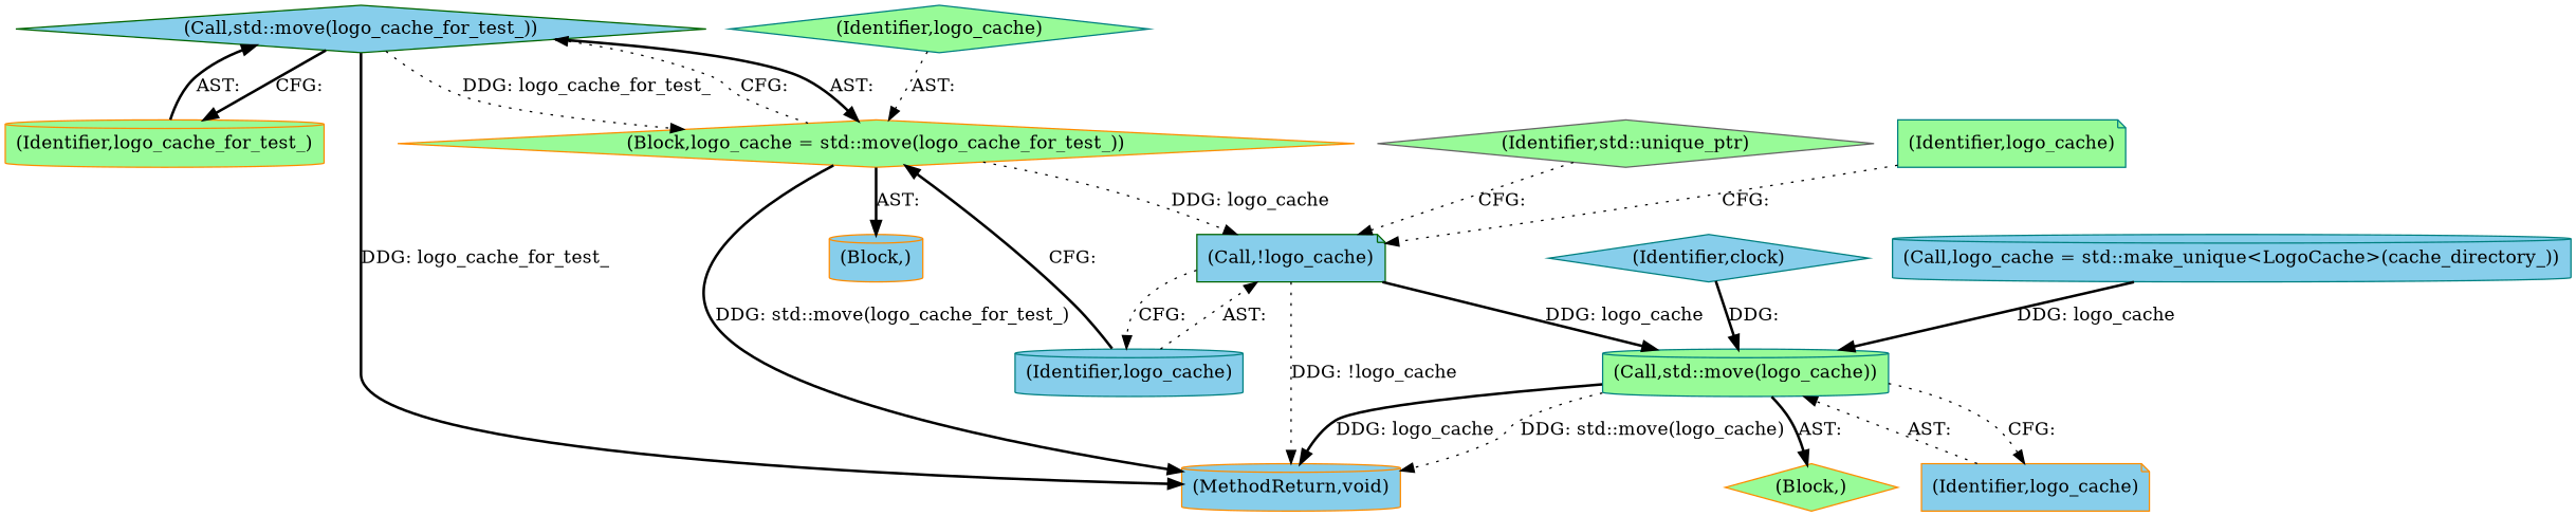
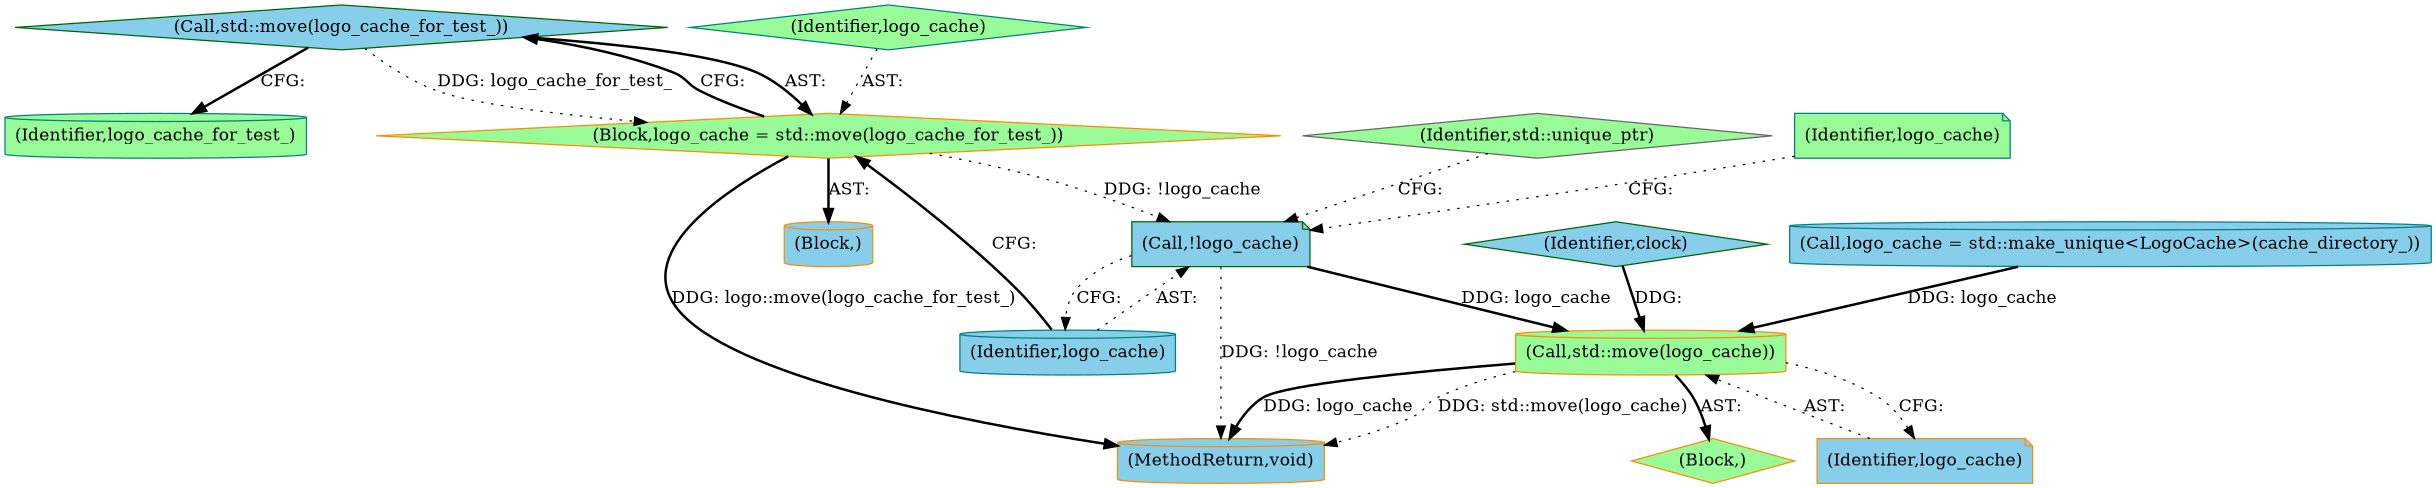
  digraph {
    node [color=darkorange fillcolor=skyblue shape=diamond style=filled]
    edge [style=bold]
    n1 [color=darkgreen label="(Call,std::move(logo_cache_for_test_))"]
    n2 [fillcolor=palegreen label="(Block,logo_cache = std::move(logo_cache_for_test_))"]
-   n3 [fillcolor=palegreen label="(Identifier,logo_cache_for_test_)" shape=cylinder]
+   n3 [color=teal fillcolor=palegreen label="(Identifier,logo_cache_for_test_)" shape=cylinder]
    n4 [label="(MethodReturn,void)" shape=cylinder]
    n5 [color=darkgreen label="(Call,!logo_cache)" shape=note]
    n6 [label="(Block,)" shape=cylinder]
-   n7 [color=teal fillcolor=palegreen label="(Call,std::move(logo_cache))" shape=cylinder]
+   n7 [fillcolor=palegreen label="(Call,std::move(logo_cache))" shape=cylinder]
    n8 [color=teal label="(Identifier,logo_cache)" shape=cylinder]
    n9 [label="(Identifier,logo_cache)" shape=note]
    n10 [fillcolor=palegreen label="(Block,)"]
    n11 [color=gray40 fillcolor=palegreen label="(Identifier,std::unique_ptr)"]
-   n12 [color=teal label="(Identifier,clock)"]
+   n12 [color=darkgreen label="(Identifier,clock)"]
    n13 [color=teal fillcolor=palegreen label="(Identifier,logo_cache)"]
    n14 [color=teal label="(Call,logo_cache = std::make_unique<LogoCache>(cache_directory_))" shape=cylinder]
    n15 [color=teal fillcolor=palegreen label="(Identifier,logo_cache)" shape=note]
    n1 -> n2 [label="AST: "]
    n1 -> n2 [label="DDG: logo_cache_for_test_" style=dotted]
    n1 -> n3 [label="CFG: "]
-   n1 -> n4 [label="DDG: logo_cache_for_test_"]
-   n2 -> n1 [label="CFG: " style=dotted]
-   n2 -> n4 [label="DDG: std::move(logo_cache_for_test_)"]
-   n2 -> n5 [label="DDG: logo_cache" style=dotted]
+   n2 -> n1 [label="CFG: "]
+   n2 -> n4 [label="DDG: logo::move(logo_cache_for_test_)"]
+   n2 -> n5 [label="DDG: !logo_cache" style=dotted]
    n2 -> n6 [label="AST: "]
-   n3 -> n1 [label="AST: "]
    n5 -> n4 [label="DDG: !logo_cache" style=dotted]
    n5 -> n7 [label="DDG: logo_cache"]
    n5 -> n8 [label="CFG: " style=dotted]
    n7 -> n4 [label="DDG: logo_cache"]
    n7 -> n4 [label="DDG: std::move(logo_cache)" style=dotted]
    n7 -> n9 [label="CFG: " style=dotted]
    n7 -> n10 [label="AST: "]
    n8 -> n2 [label="CFG: "]
    n8 -> n5 [label="AST: " style=dotted]
    n9 -> n7 [label="AST: " style=dotted]
    n11 -> n5 [label="CFG: " style=dotted]
    n12 -> n7 [label="DDG: "]
    n13 -> n2 [label="AST: " style=dotted]
    n14 -> n7 [label="DDG: logo_cache"]
    n15 -> n5 [label="CFG: " style=dotted]
  }
